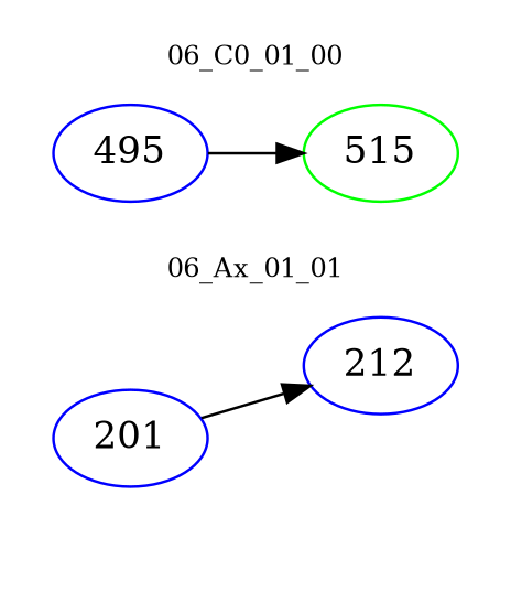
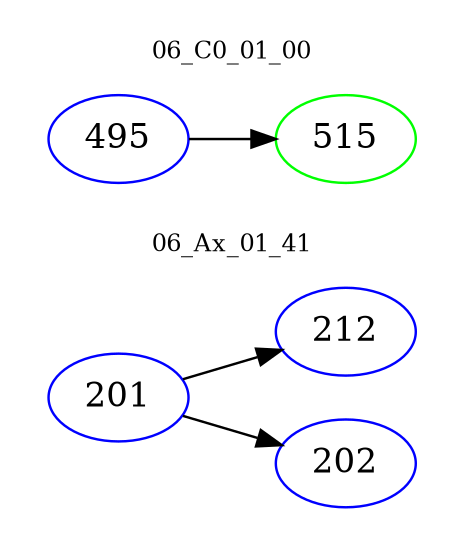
  digraph {
    rankdir=LR
    node [color=blue]
    edge [color=black]
    n1 [label=201]
+   n2 [label=202]
    n3 [label=212]
    n4 [label=495]
    n5 [color=green label=515]
    subgraph cluster_1 {
      color=white
      fontsize=10
-     label="06_Ax_01_01"
+     label="06_Ax_01_41"
      n1
+     n2
      n3
    }
    subgraph cluster_2 {
      color=white
      fontsize=10
      label="06_C0_01_00"
      n4
      n5
    }
+   n1 -> n2
    n1 -> n3
    n4 -> n5
  }
